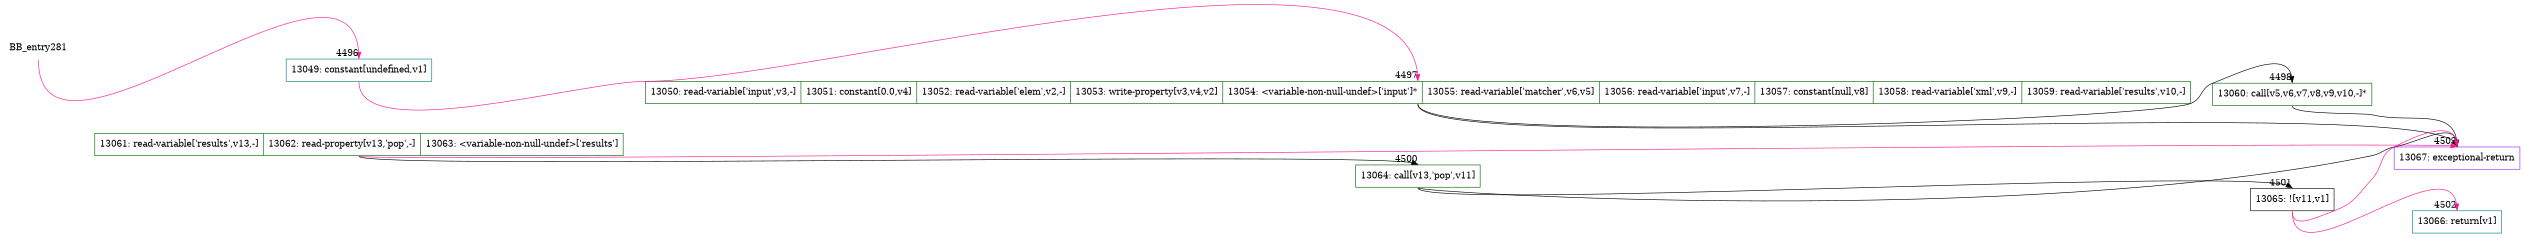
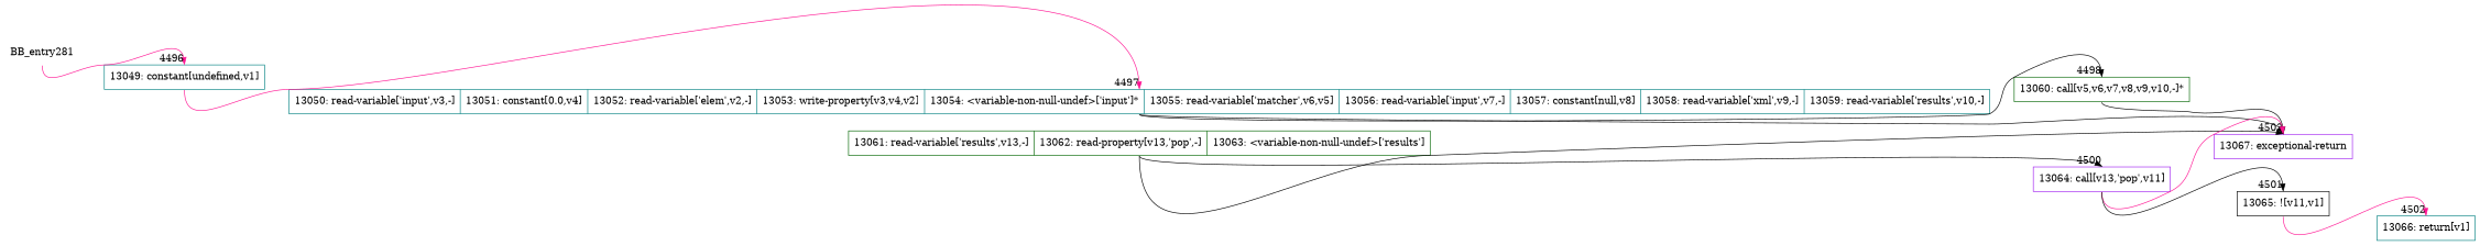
  digraph {
    rankdir=LR
    node [color=darkgreen shape=record]
    edge [color=black headport=n tailport=s]
    n1 [color=black label=BB_entry281 shape=none]
    n2 [color=teal label="{13049: constant[undefined,v1]}"]
-   n3 [label="{13050: read-variable['input',v3,-]|13051: constant[0.0,v4]|13052: read-variable['elem',v2,-]|13053: write-property[v3,v4,v2]|13054: \<variable-non-null-undef\>['input']*|13055: read-variable['matcher',v6,v5]|13056: read-variable['input',v7,-]|13057: constant[null,v8]|13058: read-variable['xml',v9,-]|13059: read-variable['results',v10,-]}"]
+   n3 [color=teal label="{13050: read-variable['input',v3,-]|13051: constant[0.0,v4]|13052: read-variable['elem',v2,-]|13053: write-property[v3,v4,v2]|13054: \<variable-non-null-undef\>['input']*|13055: read-variable['matcher',v6,v5]|13056: read-variable['input',v7,-]|13057: constant[null,v8]|13058: read-variable['xml',v9,-]|13059: read-variable['results',v10,-]}"]
    n4 [label="{13060: call[v5,v6,v7,v8,v9,v10,-]*}"]
    n5 [color=purple label="{13067: exceptional-return}"]
    n6 [label="{13061: read-variable['results',v13,-]|13062: read-property[v13,'pop',-]|13063: \<variable-non-null-undef\>['results']}"]
-   n7 [label="{13064: call[v13,'pop',v11]}"]
+   n7 [color=purple label="{13064: call[v13,'pop',v11]}"]
    n8 [color=black label="{13065: ![v11,v1]}"]
    n9 [color=teal label="{13066: return[v1]}"]
    n1 -> n2 [color=deeppink headlabel="    4496"]
    n2 -> n3 [color=deeppink headlabel="      4497"]
    n3 -> n4 [headlabel="      4498"]
    n3 -> n5 [headlabel="      4503"]
    n4 -> n5
-   n6 -> n5 [color=deeppink]
+   n6 -> n5
    n6 -> n7 [headlabel="      4500"]
-   n7 -> n5
+   n7 -> n5 [color=deeppink]
    n7 -> n8 [headlabel="      4501"]
-   n8 -> n5 [color=deeppink]
    n8 -> n9 [color=deeppink headlabel="      4502"]
  }
